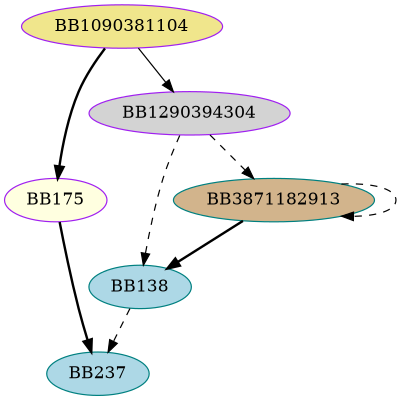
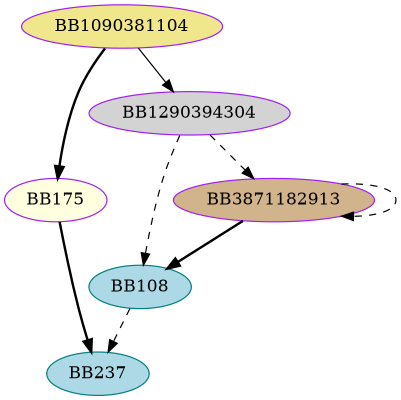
  digraph {
    node [color=purple fillcolor=lightblue style=filled]
    edge [style=dashed]
    n1 [fillcolor=khaki label=BB1090381104]
    n2 [fillcolor=lightyellow label=BB175]
    BB1290394304 [fillcolor=lightgrey]
    n4 [color=teal label=BB237]
-   BB138 [color=teal]
-   BB3871182913 [color=teal fillcolor=tan]
+   BB138 [color=teal label=BB108]
+   BB3871182913 [fillcolor=tan]
    n1 -> n2 [style=bold]
    n1 -> BB1290394304 [style=solid]
    n2 -> n4 [style=bold]
    BB1290394304 -> BB138
    BB1290394304 -> BB3871182913
    BB138 -> n4
    BB3871182913 -> BB138 [style=bold]
    BB3871182913 -> BB3871182913
  }
